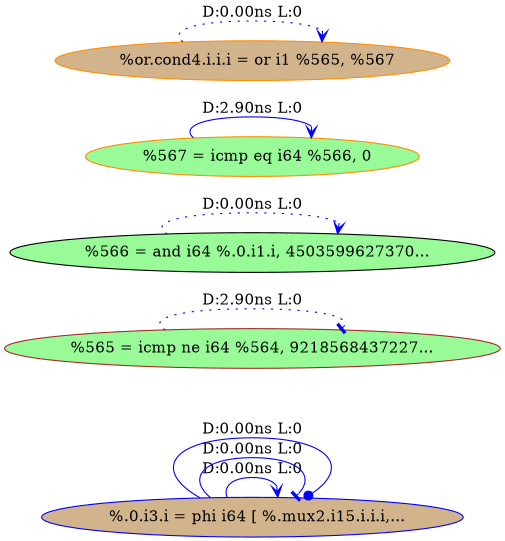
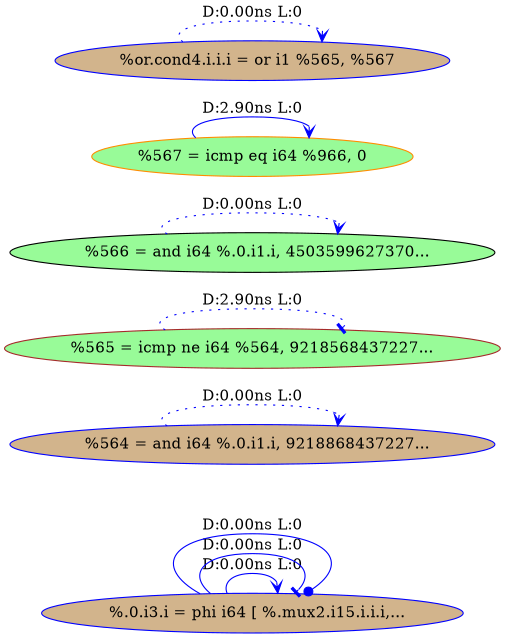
  digraph {
    rankdir=LR
    node [color=blue fillcolor=tan style=filled]
    edge [arrowhead=vee color=blue style=solid]
    n1 [label="  %.0.i3.i = phi i64 [ %.mux2.i15.i.i.i,..."]
+   n2 [label="  %564 = and i64 %.0.i1.i, 9218868437227..."]
    n3 [color=brown fillcolor=palegreen label="%565 = icmp ne i64 %564, 9218568437227..."]
    n4 [color=black fillcolor=palegreen label="  %566 = and i64 %.0.i1.i, 4503599627370..."]
-   n5 [color=darkorange fillcolor=palegreen label="  %567 = icmp eq i64 %566, 0"]
-   n6 [color=darkorange label="  %or.cond4.i.i.i = or i1 %565, %567"]
+   n5 [color=darkorange fillcolor=palegreen label="%567 = icmp eq i64 %966, 0"]
+   n6 [label="  %or.cond4.i.i.i = or i1 %565, %567"]
    n1 -> n1 [label="D:0.00ns L:0"]
    n1 -> n1 [arrowhead=tee label="D:0.00ns L:0"]
    n1 -> n1 [arrowhead=dot label="D:0.00ns L:0"]
+   n2 -> n2 [label="D:0.00ns L:0" style=dotted]
    n3 -> n3 [arrowhead=tee label="D:2.90ns L:0" style=dotted]
    n4 -> n4 [label="D:0.00ns L:0" style=dotted]
    n5 -> n5 [label="D:2.90ns L:0"]
    n6 -> n6 [label="D:0.00ns L:0" style=dotted]
  }
